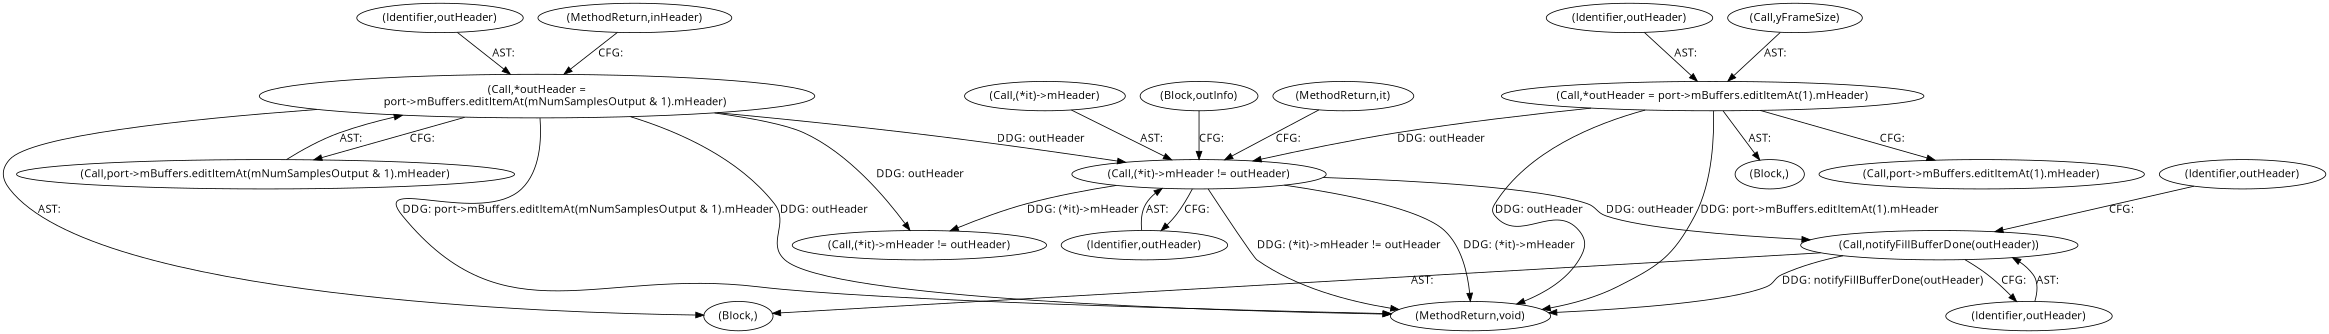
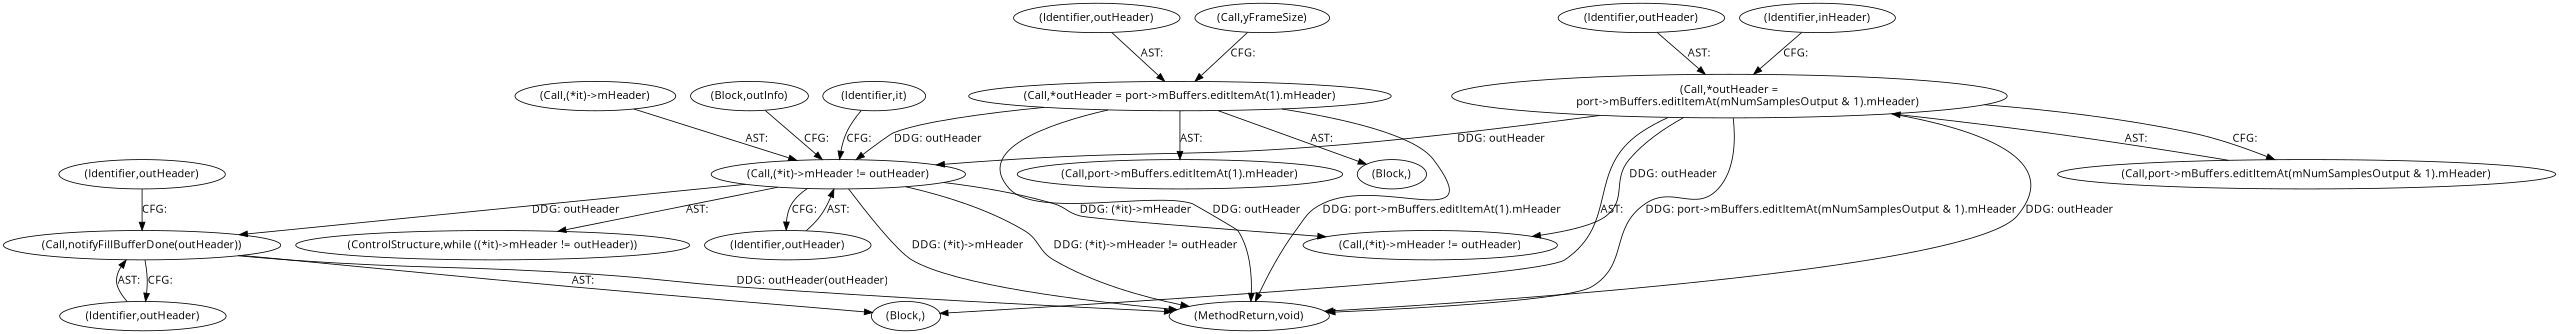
  digraph {
    fontname="Open Sans"
    node [fontname="Open Sans"]
    edge [fontname="Open Sans"]
    n1 [label="(Call,notifyFillBufferDone(outHeader))"]
    n2 [label="(MethodReturn,void)"]
    n3 [label="(Identifier,outHeader)"]
    n4 [label="(Block,)"]
    n5 [label="(Call,(*it)->mHeader != outHeader)"]
    n6 [label="(Identifier,outHeader)"]
+   n7 [label="(ControlStructure,while ((*it)->mHeader != outHeader))"]
    n8 [label="(Call,(*it)->mHeader != outHeader)"]
    n9 [label="(Call,*outHeader = port->mBuffers.editItemAt(1).mHeader)"]
    n10 [label="(Block,)"]
    n11 [label="(Call,port->mBuffers.editItemAt(1).mHeader)"]
    n12 [label="(Call,*outHeader =\n            port->mBuffers.editItemAt(mNumSamplesOutput & 1).mHeader)"]
    n13 [label="(Call,port->mBuffers.editItemAt(mNumSamplesOutput & 1).mHeader)"]
    n14 [label="(Call,(*it)->mHeader)"]
    n15 [label="(Block,outInfo)"]
    n16 [label="(Identifier,outHeader)"]
    n17 [label="(Identifier,outHeader)"]
-   n18 [label="(MethodReturn,it)"]
-   n19 [label="(MethodReturn,inHeader)"]
+   n18 [label="(Identifier,it)"]
+   n19 [label="(Identifier,inHeader)"]
    n20 [label="(Identifier,outHeader)"]
    n21 [label="(Call,yFrameSize)"]
-   n1 -> n2 [label="DDG: notifyFillBufferDone(outHeader)"]
+   n1 -> n2 [label="DDG: outHeader(outHeader)"]
    n1 -> n3 [label="CFG: "]
    n1 -> n4 [label="AST: "]
    n3 -> n1 [label="AST: "]
    n5 -> n1 [label="DDG: outHeader"]
    n5 -> n2 [label="DDG: (*it)->mHeader"]
    n5 -> n2 [label="DDG: (*it)->mHeader != outHeader"]
    n5 -> n6 [label="CFG: "]
+   n5 -> n7 [label="AST: "]
    n5 -> n8 [label="DDG: (*it)->mHeader"]
    n6 -> n5 [label="AST: "]
    n9 -> n2 [label="DDG: port->mBuffers.editItemAt(1).mHeader"]
    n9 -> n2 [label="DDG: outHeader"]
    n9 -> n5 [label="DDG: outHeader"]
    n9 -> n10 [label="AST: "]
-   n9 -> n11 [label="CFG: "]
+   n9 -> n11 [label="AST: "]
    n12 -> n2 [label="DDG: port->mBuffers.editItemAt(mNumSamplesOutput & 1).mHeader"]
    n12 -> n2 [label="DDG: outHeader"]
    n12 -> n4 [label="AST: "]
    n12 -> n5 [label="DDG: outHeader"]
    n12 -> n8 [label="DDG: outHeader"]
    n12 -> n13 [label="CFG: "]
    n13 -> n12 [label="AST: "]
    n14 -> n5 [label="AST: "]
    n15 -> n5 [label="CFG: "]
    n16 -> n12 [label="AST: "]
    n17 -> n9 [label="AST: "]
    n18 -> n5 [label="CFG: "]
    n19 -> n12 [label="CFG: "]
    n20 -> n1 [label="CFG: "]
-   n21 -> n9 [label="AST: "]
+   n21 -> n9 [label="CFG: "]
  }
